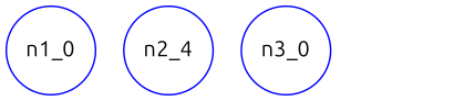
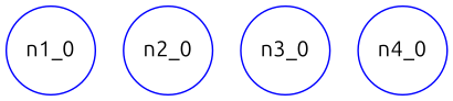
  strict digraph {
    ordering=out
    rankdir=TB
    splines=ortho
    fontname=Ubuntu
    node [color=blue shape=circle fontname=Ubuntu]
    n1 [height=0.79167 label=n1_0 width=0.79167]
-   n2 [height=0.79167 label=n2_4 width=0.79167]
+   n2 [height=0.79167 label=n2_0 width=0.79167]
    n3 [height=0.79167 label=n3_0 width=0.79167]
+   n4 [height=0.79167 label=n4_0 width=0.79167]
  }
